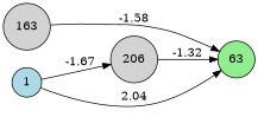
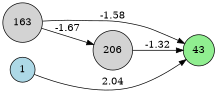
  digraph {
    rankdir=LR
    node [fillcolor=lightgray shape=circle style=filled]
    n1 [label=163]
-   n2 [fillcolor=lightgreen label=63]
+   n2 [fillcolor=lightgreen label=43]
    n3 [label=206]
    n4 [fillcolor=lightblue label=1]
    n1 -> n2 [label=-1.58]
    n3 -> n2 [label=-1.32]
    n4 -> n2 [label=2.04]
-   n4 -> n3 [label=-1.67]
+   n1 -> n3 [label=-1.67]
  }
